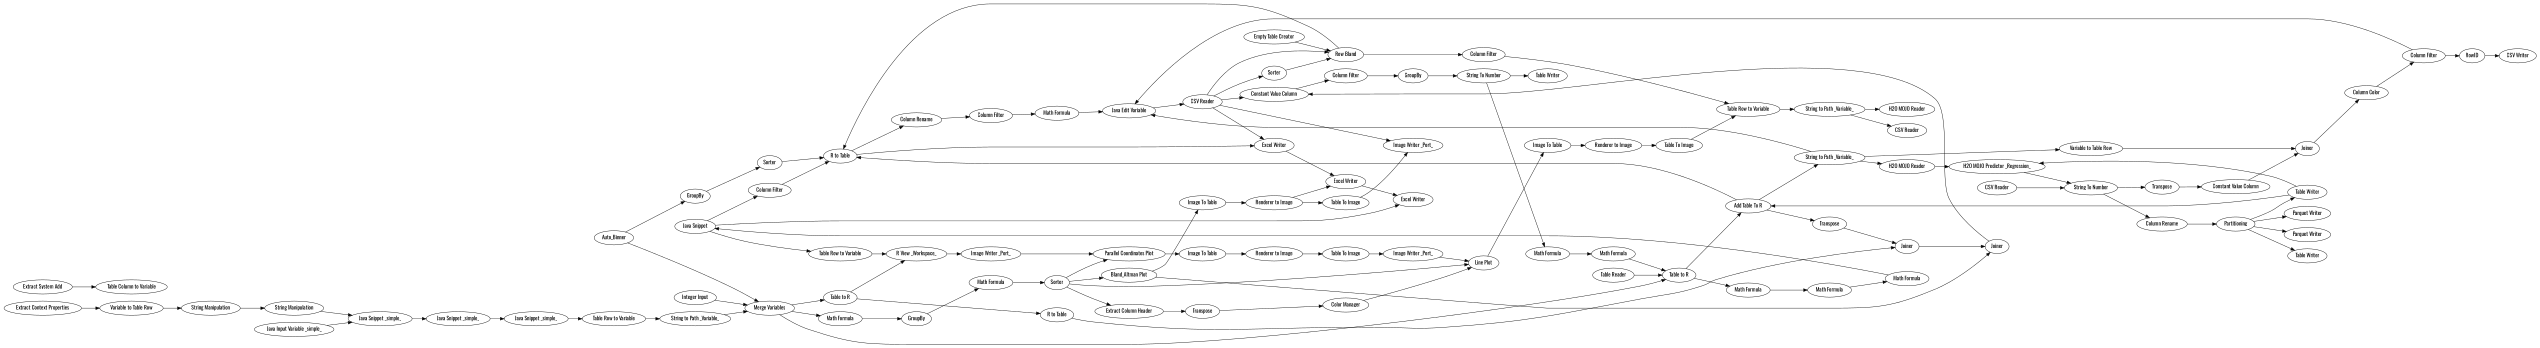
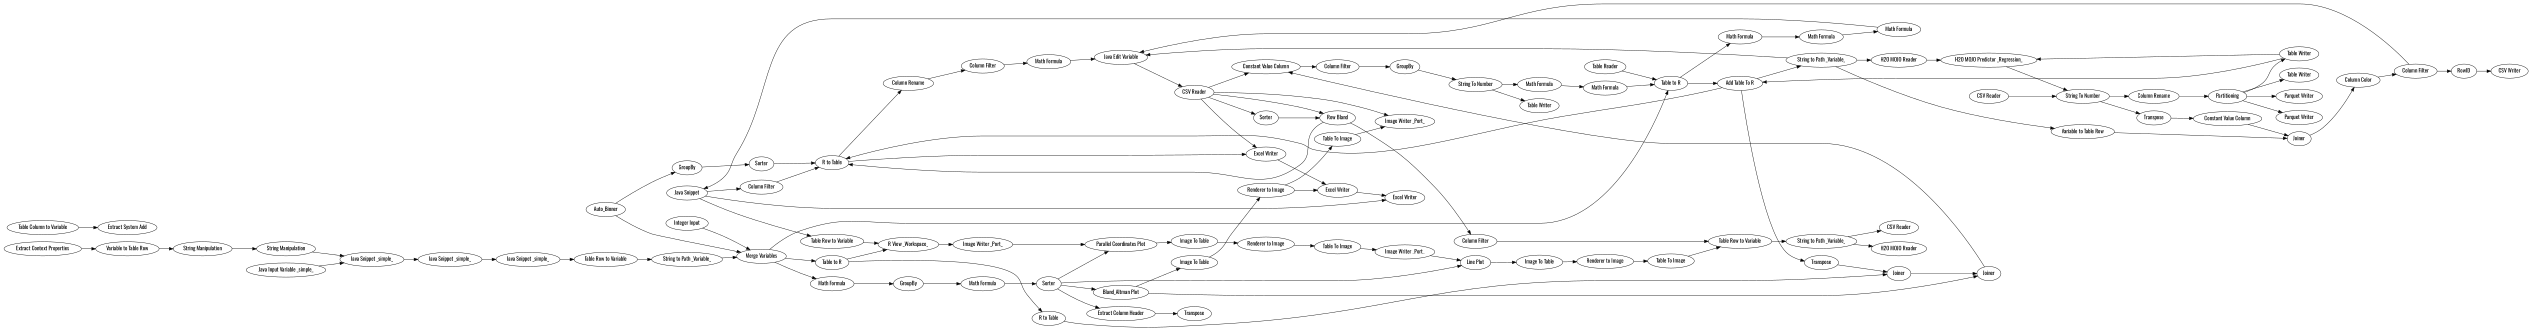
  digraph {
    fontname=Oswald
    rankdir=LR
    node [fontname=Oswald]
    edge [fontname=Oswald]
    n1 [label="Java Snippet"]
    n2 [label="Column Filter"]
    n3 [label="Table Row to Variable"]
    n4 [label="Excel Writer"]
    n5 [label="R to Table"]
    n6 [label="R View _Workspace_"]
    n7 [label="Excel Writer"]
    n8 [label="Column Rename"]
    n9 [label="Merge Variables"]
    n10 [label="Table to R"]
    n11 [label="Table to R"]
    n12 [label="Math Formula"]
    n13 [label="R to Table"]
    n14 [label=Auto_Binner]
    n15 [label=GroupBy]
    n16 [label="Add Table To R"]
    n17 [label="Math Formula"]
    n18 [label=GroupBy]
    n19 [label=Joiner]
    n20 [label="Image Writer _Port_"]
    n21 [label="H2O MOJO Reader"]
    n22 [label="H2O MOJO Predictor _Regression_"]
    n23 [label="String To Number"]
    n24 [label="Column Rename"]
    n25 [label=Transpose]
    n26 [label="Math Formula"]
    n27 [label="Math Formula"]
    n28 [label="String to Path _Variable_"]
    n29 [label=Partitioning]
    n30 [label="Parquet Writer"]
    n31 [label="Parquet Writer"]
    n32 [label="Table Writer"]
    n33 [label="Table Writer"]
    n34 [label="Variable to Table Row"]
    n35 [label=Joiner]
    n36 [label="Column Color"]
    n37 [label="Column Filter"]
    n38 [label=Sorter]
    n39 [label="String to Path _Variable_"]
    n40 [label=Transpose]
    n41 [label="Java Edit Variable"]
    n42 [label="CSV Reader"]
    n43 [label="Image Writer _Port_"]
    n44 [label="Constant Value Column"]
    n45 [label=Sorter]
    n46 [label="Row Bland"]
    n47 [label="Excel Writer"]
    n48 [label="Column Filter"]
    n49 [label="Column Filter"]
    n50 [label="Bland_Altman Plot"]
    n51 [label="Image To Table"]
    n52 [label=Joiner]
    n53 [label="Renderer to Image"]
    n54 [label="Table To Image"]
    n55 [label="Extract Context Properties"]
    n56 [label="Variable to Table Row"]
    n57 [label="String Manipulation"]
    n58 [label="String Manipulation"]
    n59 [label=GroupBy]
    n60 [label="String To Number"]
    n61 [label="Table Writer"]
    n62 [label="Column Filter"]
    n63 [label=Transpose]
-   n64 [label="Color Manager"]
    n65 [label="Line Plot"]
    n66 [label="Image To Table"]
    n67 [label="Constant Value Column"]
    n68 [label="Renderer to Image"]
    n69 [label="Table To Image"]
    n70 [label="Image Writer _Port_"]
    n71 [label="Parallel Coordinates Plot"]
    n72 [label="Image To Table"]
    n73 [label="String to Path _Variable_"]
    n74 [label="H2O MOJO Reader"]
    n75 [label="CSV Reader"]
    n76 [label="Integer Input"]
    n77 [label=RowID]
    n78 [label="Math Formula"]
    n79 [label=Sorter]
    n80 [label="Extract Column Header"]
    n81 [label="Java Snippet _simple_"]
    n82 [label="Java Snippet _simple_"]
    n83 [label="Java Snippet _simple_"]
    n84 [label="CSV Writer"]
    n85 [label="Math Formula"]
    n86 [label="Math Formula"]
    n87 [label="Renderer to Image"]
    n88 [label="Table To Image"]
    n89 [label="Table Row to Variable"]
    n90 [label="Table Row to Variable"]
    n91 [label="Math Formula"]
    n92 [label="Extract System Add"]
    n93 [label="Table Column to Variable"]
    n94 [label="Table Reader"]
-   n95 [label="Empty Table Creator"]
    n96 [label="Java Input Variable _simple_"]
    n97 [label="CSV Reader"]
    n1 -> n2
    n1 -> n3
    n1 -> n4
    n2 -> n5
    n3 -> n6
    n5 -> n7
    n5 -> n8
    n6 -> n20
    n7 -> n47
    n8 -> n62
    n9 -> n10
    n9 -> n11
    n9 -> n12
    n10 -> n6
    n10 -> n13
    n11 -> n16
    n11 -> n17
    n12 -> n18
    n13 -> n19
    n14 -> n9
    n14 -> n15
    n15 -> n38
    n16 -> n5
    n16 -> n39
    n16 -> n40
    n17 -> n85
    n18 -> n78
    n19 -> n52
    n20 -> n71
    n21 -> n22
    n22 -> n23
    n23 -> n24
    n23 -> n25
    n24 -> n29
    n25 -> n67
    n26 -> n27
    n27 -> n11
    n28 -> n9
    n29 -> n30
    n29 -> n31
    n29 -> n32
    n29 -> n33
    n32 -> n16
    n32 -> n22
    n34 -> n35
    n35 -> n36
    n36 -> n37
    n37 -> n41
    n37 -> n77
    n38 -> n5
    n39 -> n21
    n39 -> n34
    n39 -> n41
    n40 -> n19
    n41 -> n42
    n42 -> n7
    n42 -> n43
    n42 -> n44
    n42 -> n45
    n42 -> n46
    n44 -> n48
    n45 -> n46
    n46 -> n5
    n46 -> n49
    n47 -> n4
    n48 -> n59
    n49 -> n89
    n50 -> n51
    n50 -> n52
    n51 -> n53
    n52 -> n44
    n53 -> n47
    n53 -> n54
    n54 -> n43
    n55 -> n56
    n56 -> n57
    n57 -> n58
    n58 -> n81
    n59 -> n60
    n60 -> n26
    n60 -> n61
    n62 -> n86
-   n63 -> n64
-   n64 -> n65
    n65 -> n66
    n66 -> n87
    n67 -> n35
    n68 -> n69
    n69 -> n70
    n70 -> n65
    n71 -> n72
    n72 -> n68
    n73 -> n74
    n73 -> n75
    n76 -> n9
    n77 -> n84
    n78 -> n79
    n79 -> n50
    n79 -> n65
    n79 -> n71
    n79 -> n80
    n80 -> n63
    n81 -> n82
    n82 -> n83
    n83 -> n90
    n85 -> n91
    n86 -> n41
    n87 -> n88
    n88 -> n89
    n89 -> n73
    n90 -> n28
    n91 -> n1
-   n92 -> n93
+   n93 -> n92
    n94 -> n11
-   n95 -> n46
    n96 -> n81
    n97 -> n23
  }
